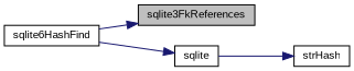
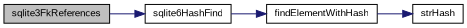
  digraph {
    fontname="Liberation Sans"
    rankdir=LR
    node [color=black fillcolor=white fontname="Liberation Sans" fontsize=10 shape=record style=filled]
    edge [color=midnightblue fontname="Liberation Sans" fontsize=10 labelfontname=FreeSans labelfontsize=10 style=solid]
    n1 [fillcolor=grey75 fontcolor=black height=0.2 label=sqlite3FkReferences width=0.4]
    n2 [height=0.2 label=sqlite6HashFind width=0.4]
-   n3 [height=0.2 label=sqlite width=0.4]
+   n3 [height=0.2 label=findElementWithHash width=0.4]
    n4 [height=0.2 label=strHash width=0.4]
-   n2 -> n1
+   n1 -> n2
    n2 -> n3
    n3 -> n4
  }
